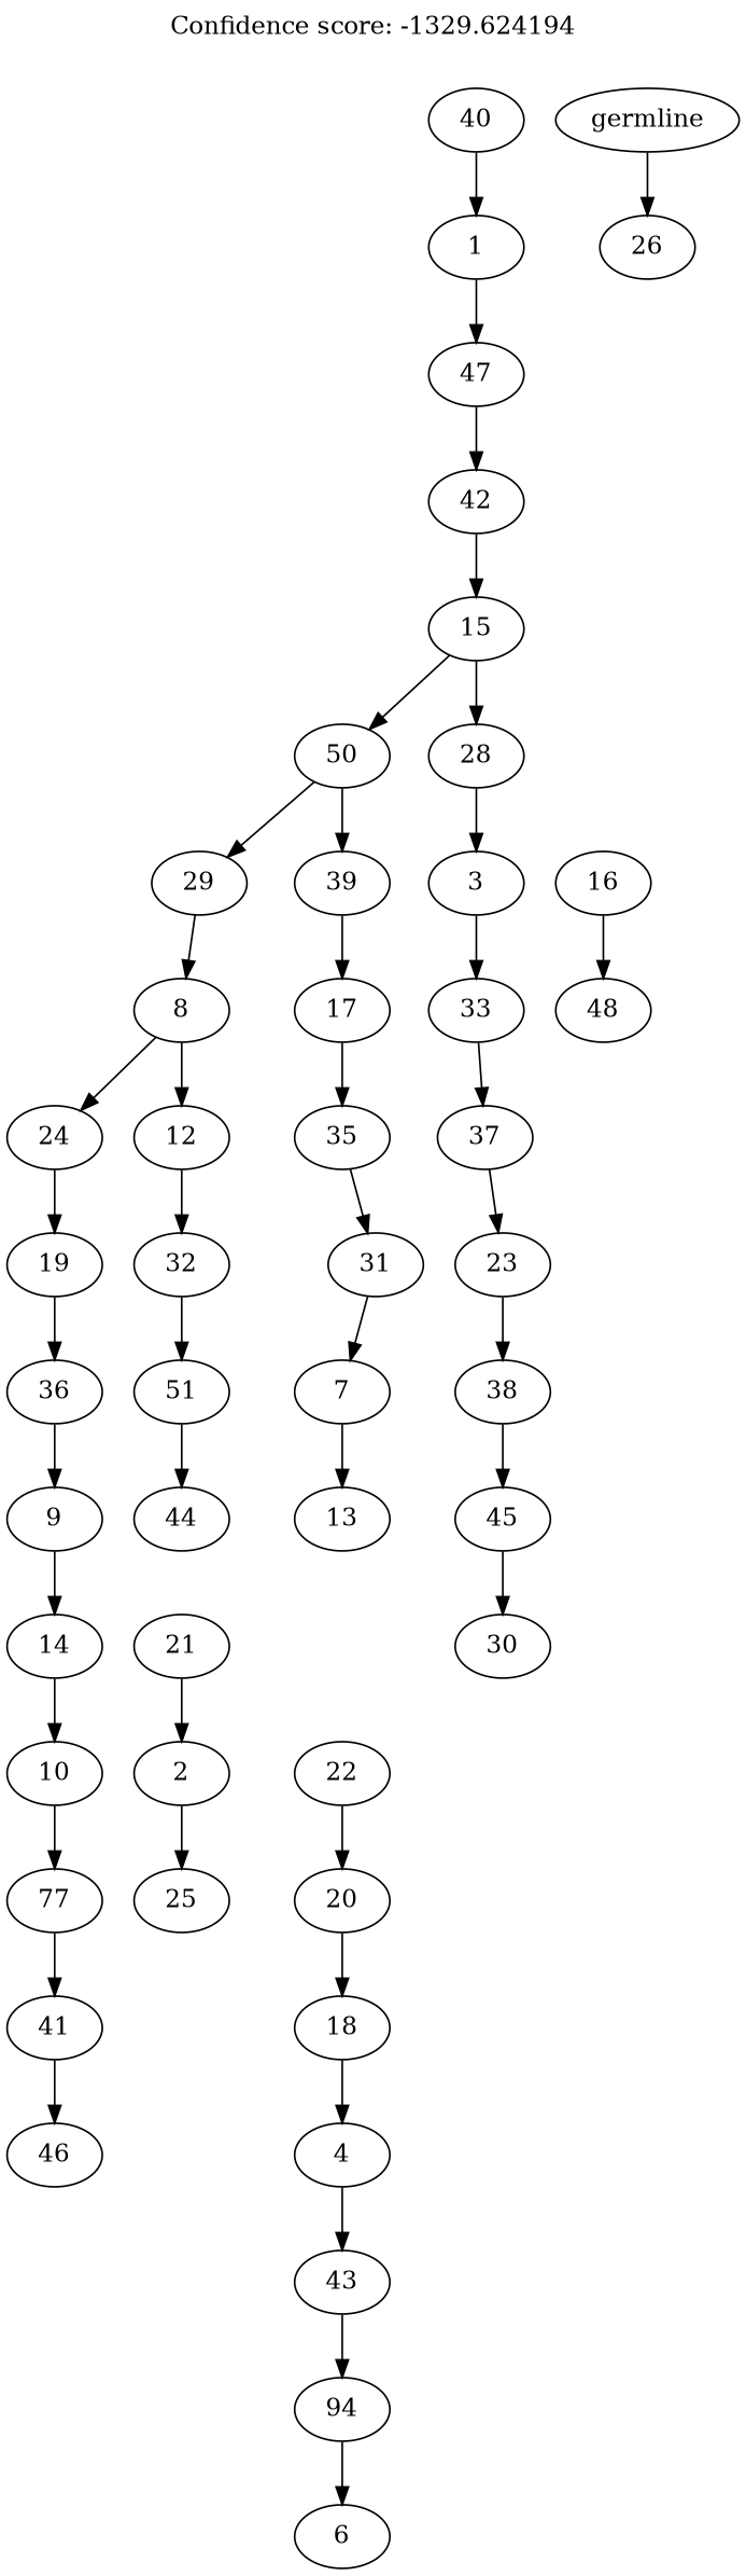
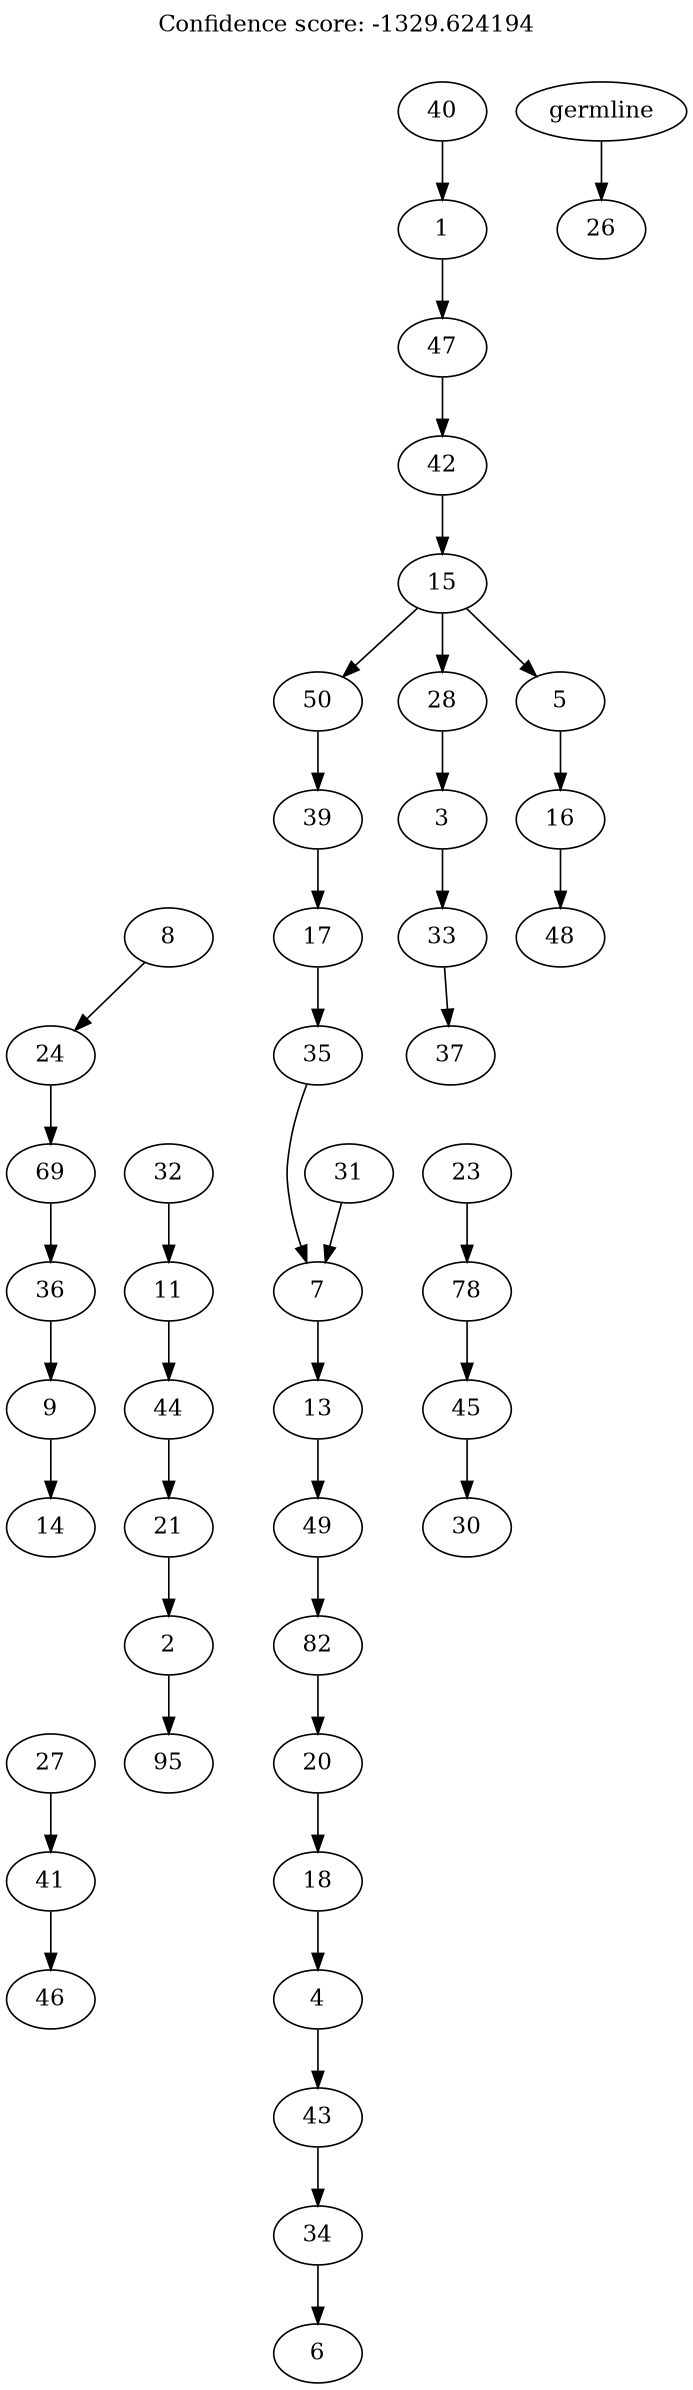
  digraph {
    label="Confidence score: -1329.624194"
    labelloc=t
    n1 [label=41]
    n2 [label=46]
-   n3 [label=77]
-   n4 [label=10]
+   n3 [label=27]
    n5 [label=14]
    n6 [label=9]
    n7 [label=36]
-   n8 [label=19]
+   n8 [label=69]
    n9 [label=24]
    n10 [label=2]
-   n11 [label=25]
+   n11 [label=95]
    n12 [label=21]
    n13 [label=44]
-   n14 [label=51]
+   n14 [label=11]
    n15 [label=32]
-   n16 [label=12]
    n17 [label=8]
-   n18 [label=29]
-   n19 [label=94]
+   n19 [label=34]
    n20 [label=6]
    n21 [label=43]
    n22 [label=4]
    n23 [label=18]
    n24 [label=20]
-   n25 [label=22]
+   n25 [label=82]
+   n26 [label=49]
    n27 [label=13]
    n28 [label=7]
    n29 [label=31]
    n30 [label=35]
    n31 [label=17]
    n32 [label=39]
    n33 [label=50]
    n34 [label=45]
    n35 [label=30]
-   n36 [label=38]
+   n36 [label=78]
    n37 [label=23]
    n38 [label=37]
    n39 [label=33]
    n40 [label=3]
    n41 [label=28]
    n42 [label=16]
    n43 [label=48]
+   n44 [label=5]
    n45 [label=15]
    n46 [label=42]
    n47 [label=47]
    n48 [label=1]
    n49 [label=40]
    n50 [label=26]
    n51 [label=germline]
    n1 -> n2
    n3 -> n1
-   n4 -> n3
-   n5 -> n4
    n6 -> n5
    n7 -> n6
    n8 -> n7
    n9 -> n8
    n10 -> n11
    n12 -> n10
+   n13 -> n12
    n14 -> n13
    n15 -> n14
-   n16 -> n15
    n17 -> n9
-   n17 -> n16
-   n18 -> n17
    n19 -> n20
    n21 -> n19
    n22 -> n21
    n23 -> n22
    n24 -> n23
    n25 -> n24
+   n26 -> n25
+   n27 -> n26
    n28 -> n27
    n29 -> n28
-   n30 -> n29
+   n30 -> n28
    n31 -> n30
    n32 -> n31
-   n33 -> n18
    n33 -> n32
    n34 -> n35
    n36 -> n34
    n37 -> n36
-   n38 -> n37
    n39 -> n38
    n40 -> n39
    n41 -> n40
    n42 -> n43
+   n44 -> n42
    n45 -> n33
    n45 -> n41
+   n45 -> n44
    n46 -> n45
    n47 -> n46
    n48 -> n47
    n49 -> n48
    n51 -> n50
  }
